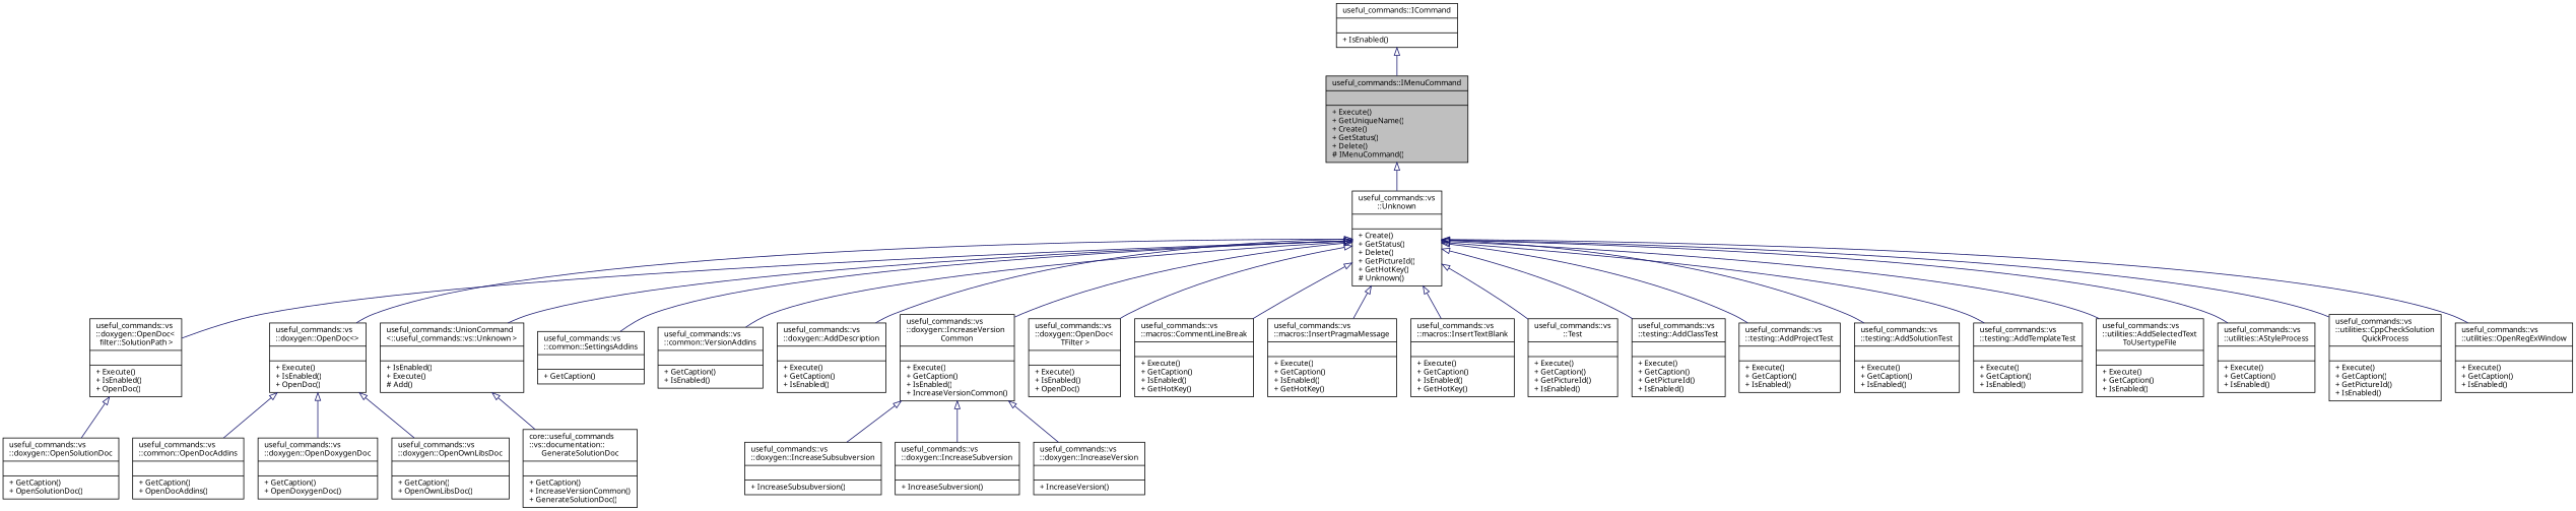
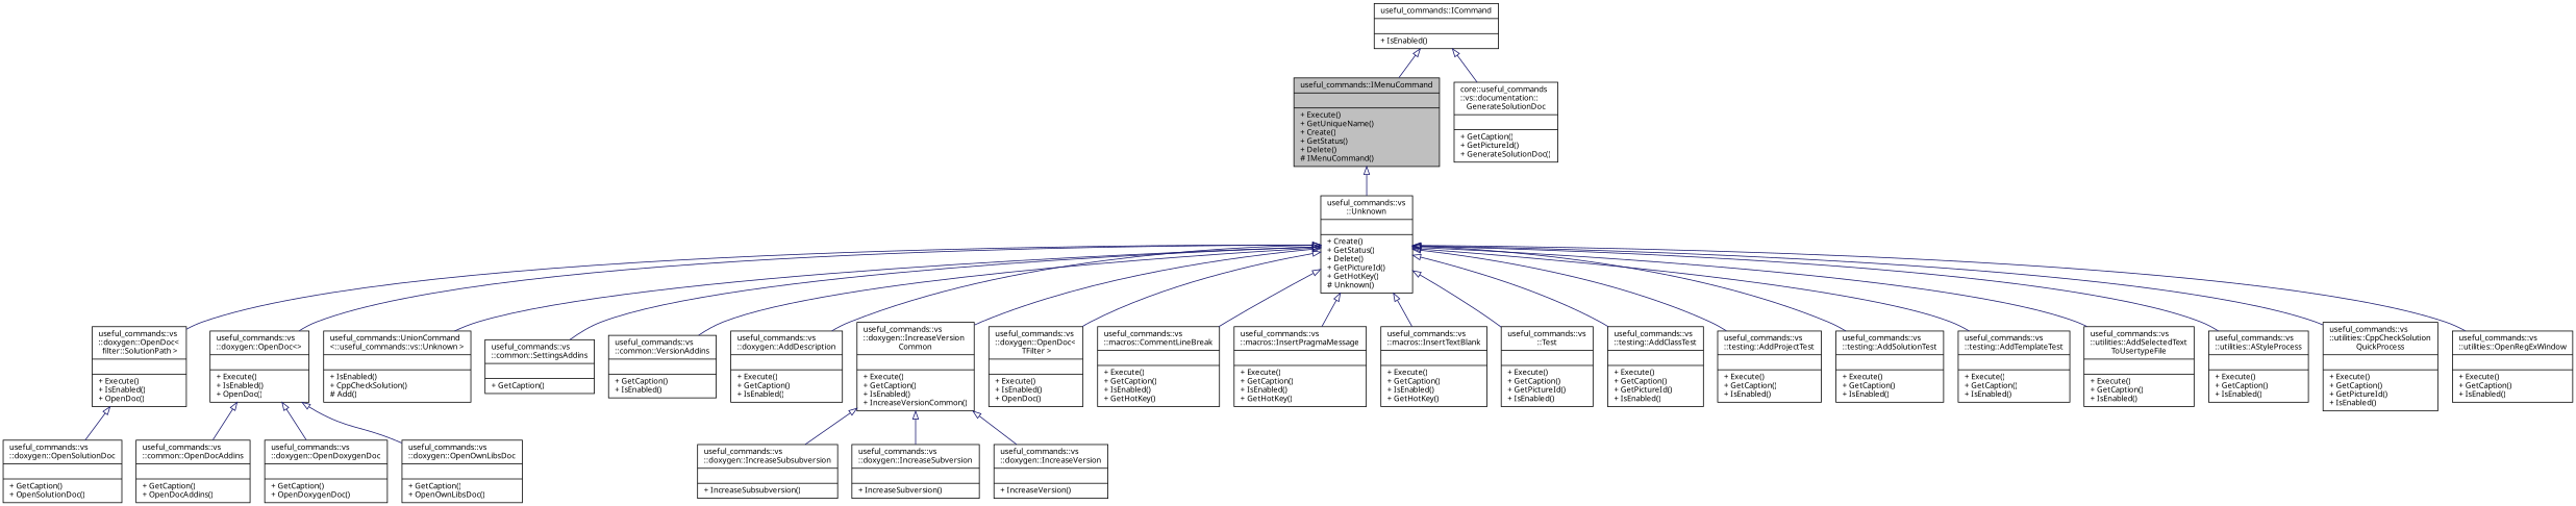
  digraph {
    node [color=black fillcolor=white fontname=Verdana fontsize=10 shape=record style=filled]
    edge [arrowtail=onormal color=midnightblue dir=back fontname=Verdana fontsize=10 labelfontname=Verdana labelfontsize=10 style=solid]
    n1 [fillcolor=grey75 fontcolor=black height=0.2 label="{useful_commands::IMenuCommand\n||+ Execute()\l+ GetUniqueName()\l+ Create()\l+ GetStatus()\l+ Delete()\l# IMenuCommand()\l}" width=0.4]
    n2 [height=0.2 label="{useful_commands::vs\l::Unknown\n||+ Create()\l+ GetStatus()\l+ Delete()\l+ GetPictureId()\l+ GetHotKey()\l# Unknown()\l}" width=0.4]
    n3 [height=0.2 label="{useful_commands::vs\l::doxygen::OpenDoc\<\l filter::SolutionPath \>\n||+ Execute()\l+ IsEnabled()\l+ OpenDoc()\l}" width=0.4]
    n4 [height=0.2 label="{useful_commands::vs\l::doxygen::OpenDoc\<\>\n||+ Execute()\l+ IsEnabled()\l+ OpenDoc()\l}" width=0.4]
-   n5 [height=0.2 label="{useful_commands::UnionCommand\l\<::useful_commands::vs::Unknown \>\n||+ IsEnabled()\l+ Execute()\l# Add()\l}" width=0.4]
+   n5 [height=0.2 label="{useful_commands::UnionCommand\l\<::useful_commands::vs::Unknown \>\n||+ IsEnabled()\l+ CppCheckSolution()\l# Add()\l}" width=0.4]
    n6 [height=0.2 label="{useful_commands::vs\l::common::SettingsAddins\n||+ GetCaption()\l}" width=0.4]
    n7 [height=0.2 label="{useful_commands::vs\l::common::VersionAddins\n||+ GetCaption()\l+ IsEnabled()\l}" width=0.4]
    n8 [height=0.2 label="{useful_commands::vs\l::doxygen::AddDescription\n||+ Execute()\l+ GetCaption()\l+ IsEnabled()\l}" width=0.4]
    n9 [height=0.2 label="{useful_commands::vs\l::doxygen::IncreaseVersion\lCommon\n||+ Execute()\l+ GetCaption()\l+ IsEnabled()\l+ IncreaseVersionCommon()\l}" width=0.4]
    n10 [height=0.2 label="{useful_commands::vs\l::doxygen::OpenDoc\<\l TFilter \>\n||+ Execute()\l+ IsEnabled()\l+ OpenDoc()\l}" width=0.4]
    n11 [height=0.2 label="{useful_commands::vs\l::macros::CommentLineBreak\n||+ Execute()\l+ GetCaption()\l+ IsEnabled()\l+ GetHotKey()\l}" width=0.4]
    n12 [height=0.2 label="{useful_commands::vs\l::macros::InsertPragmaMessage\n||+ Execute()\l+ GetCaption()\l+ IsEnabled()\l+ GetHotKey()\l}" width=0.4]
    n13 [height=0.2 label="{useful_commands::vs\l::macros::InsertTextBlank\n||+ Execute()\l+ GetCaption()\l+ IsEnabled()\l+ GetHotKey()\l}" width=0.4]
    n14 [height=0.2 label="{useful_commands::vs\l::Test\n||+ Execute()\l+ GetCaption()\l+ GetPictureId()\l+ IsEnabled()\l}" width=0.4]
    n15 [height=0.2 label="{useful_commands::vs\l::testing::AddClassTest\n||+ Execute()\l+ GetCaption()\l+ GetPictureId()\l+ IsEnabled()\l}" width=0.4]
    n16 [height=0.2 label="{useful_commands::vs\l::testing::AddProjectTest\n||+ Execute()\l+ GetCaption()\l+ IsEnabled()\l}" width=0.4]
    n17 [height=0.2 label="{useful_commands::vs\l::testing::AddSolutionTest\n||+ Execute()\l+ GetCaption()\l+ IsEnabled()\l}" width=0.4]
    n18 [height=0.2 label="{useful_commands::vs\l::testing::AddTemplateTest\n||+ Execute()\l+ GetCaption()\l+ IsEnabled()\l}" width=0.4]
    n19 [height=0.2 label="{useful_commands::vs\l::utilities::AddSelectedText\lToUsertypeFile\n||+ Execute()\l+ GetCaption()\l+ IsEnabled()\l}" width=0.4]
    n20 [height=0.2 label="{useful_commands::vs\l::utilities::AStyleProcess\n||+ Execute()\l+ GetCaption()\l+ IsEnabled()\l}" width=0.4]
    n21 [height=0.2 label="{useful_commands::vs\l::utilities::CppCheckSolution\lQuickProcess\n||+ Execute()\l+ GetCaption()\l+ GetPictureId()\l+ IsEnabled()\l}" width=0.4]
    n22 [height=0.2 label="{useful_commands::vs\l::utilities::OpenRegExWindow\n||+ Execute()\l+ GetCaption()\l+ IsEnabled()\l}" width=0.4]
    n23 [height=0.2 label="{useful_commands::ICommand\n||+ IsEnabled()\l}" width=0.4]
    n24 [height=0.2 label="{useful_commands::vs\l::doxygen::OpenSolutionDoc\n||+ GetCaption()\l+ OpenSolutionDoc()\l}" width=0.4]
    n25 [height=0.2 label="{useful_commands::vs\l::common::OpenDocAddins\n||+ GetCaption()\l+ OpenDocAddins()\l}" width=0.4]
    n26 [height=0.2 label="{useful_commands::vs\l::doxygen::OpenDoxygenDoc\n||+ GetCaption()\l+ OpenDoxygenDoc()\l}" width=0.4]
    n27 [height=0.2 label="{useful_commands::vs\l::doxygen::OpenOwnLibsDoc\n||+ GetCaption()\l+ OpenOwnLibsDoc()\l}" width=0.4]
-   n28 [height=0.2 label="{core::useful_commands\l::vs::documentation::\lGenerateSolutionDoc\n||+ GetCaption()\l+ IncreaseVersionCommon()\l+ GenerateSolutionDoc()\l}" width=0.4]
+   n28 [height=0.2 label="{core::useful_commands\l::vs::documentation::\lGenerateSolutionDoc\n||+ GetCaption()\l+ GetPictureId()\l+ GenerateSolutionDoc()\l}" width=0.4]
    n29 [height=0.2 label="{useful_commands::vs\l::doxygen::IncreaseSubsubversion\n||+ IncreaseSubsubversion()\l}" width=0.4]
    n30 [height=0.2 label="{useful_commands::vs\l::doxygen::IncreaseSubversion\n||+ IncreaseSubversion()\l}" width=0.4]
    n31 [height=0.2 label="{useful_commands::vs\l::doxygen::IncreaseVersion\n||+ IncreaseVersion()\l}" width=0.4]
    n1 -> n2
    n2 -> n3
    n2 -> n4
    n2 -> n5
    n2 -> n6
    n2 -> n7
    n2 -> n8
    n2 -> n9
    n2 -> n10
    n2 -> n11
    n2 -> n12
    n2 -> n13
    n2 -> n14
    n2 -> n15
    n2 -> n16
    n2 -> n17
    n2 -> n18
    n2 -> n19
    n2 -> n20
    n2 -> n21
    n2 -> n22
    n3 -> n24
    n4 -> n25
    n4 -> n26
    n4 -> n27
-   n5 -> n28
+   n23 -> n28
    n9 -> n29
    n9 -> n30
    n9 -> n31
    n23 -> n1
  }
